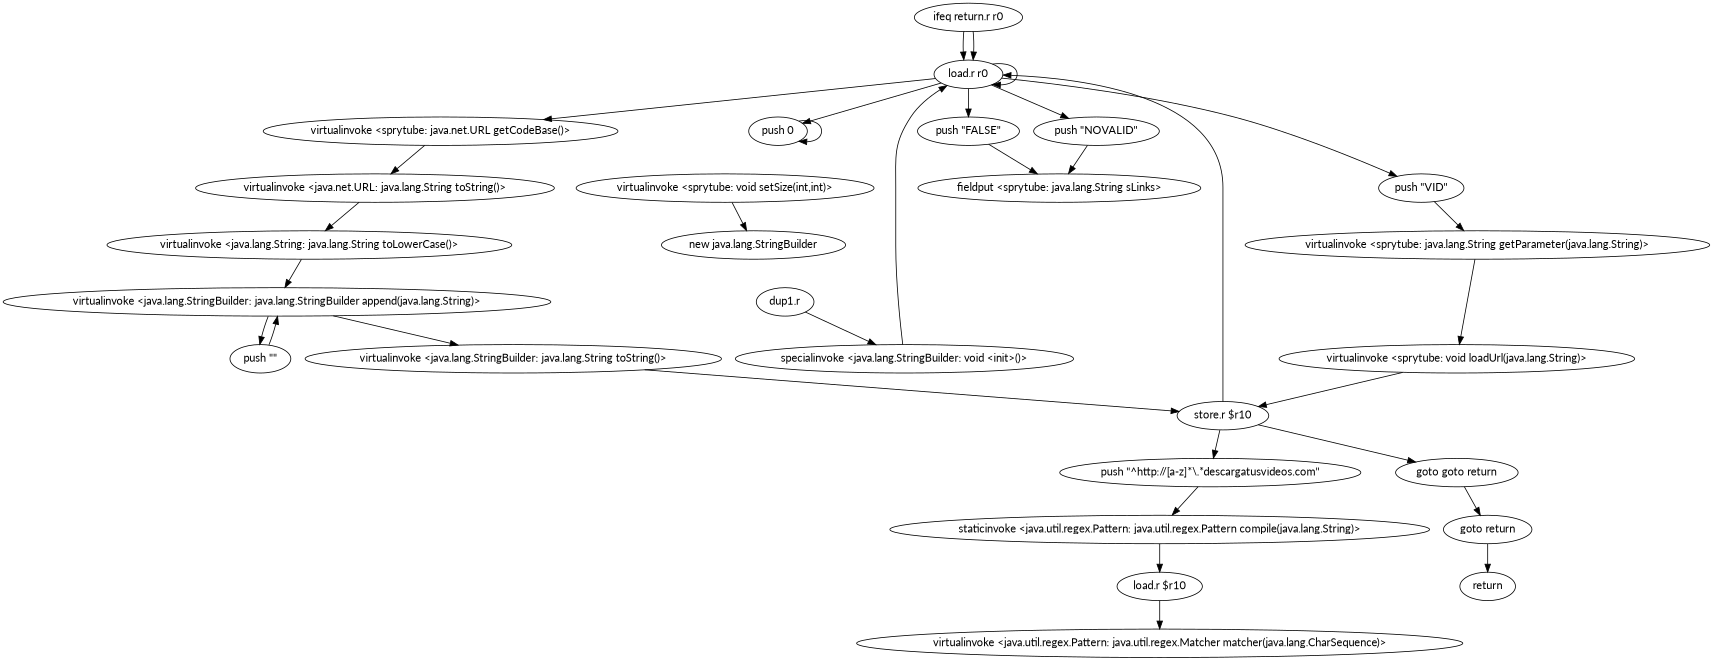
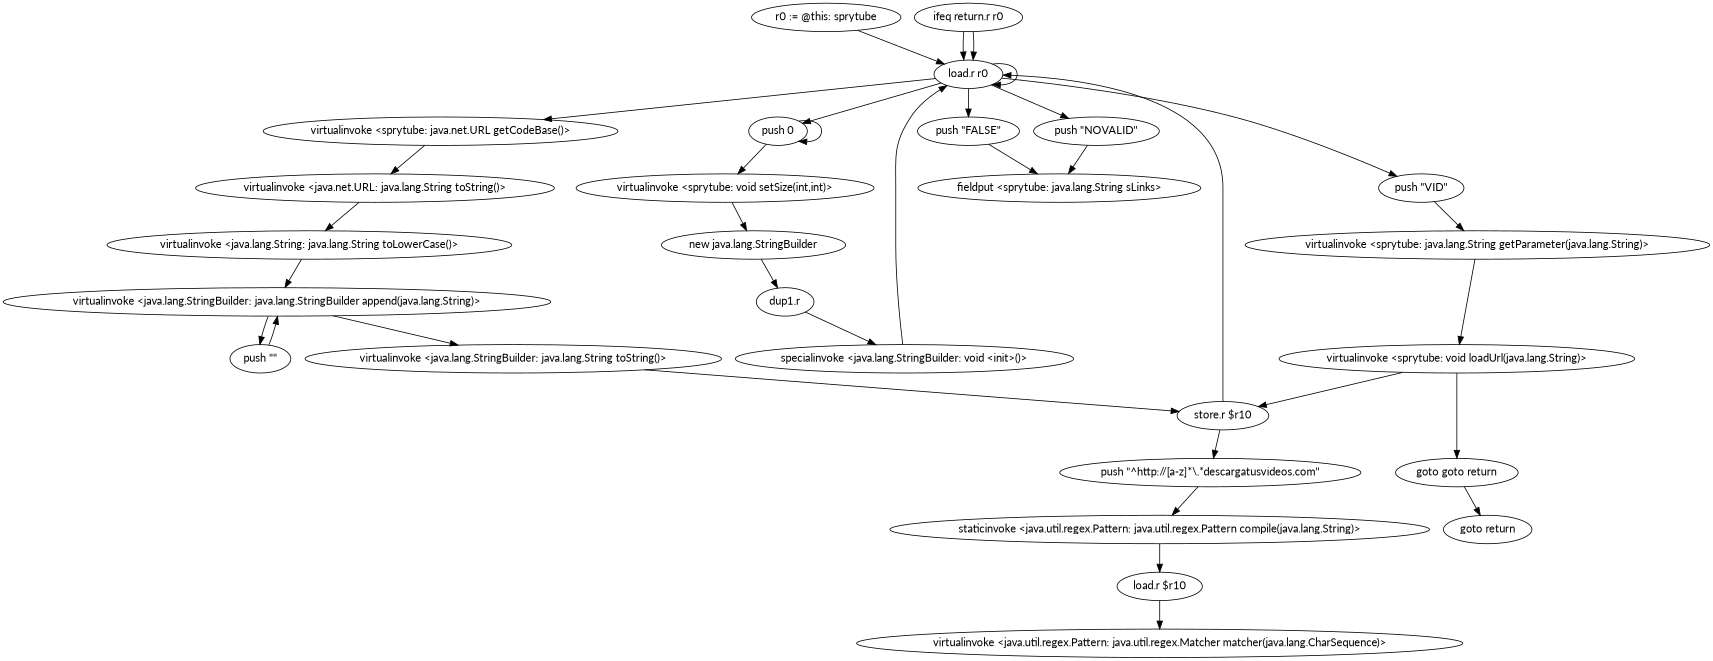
  digraph {
    fontname=Lato
    node [fontname=Lato]
    edge [fontname=Lato]
+   "r0 := @this: sprytube"
    "load.r r0"
    "push 0"
    "virtualinvoke <sprytube: java.net.URL getCodeBase()>"
    "push \"VID\""
    "push \"FALSE\""
    "push \"NOVALID\""
    "virtualinvoke <sprytube: void setSize(int,int)>"
    "virtualinvoke <java.net.URL: java.lang.String toString()>"
    "virtualinvoke <sprytube: java.lang.String getParameter(java.lang.String)>"
    "fieldput <sprytube: java.lang.String sLinks>"
    "new java.lang.StringBuilder"
    "dup1.r"
    "specialinvoke <java.lang.StringBuilder: void <init>()>"
    "virtualinvoke <java.lang.String: java.lang.String toLowerCase()>"
    "virtualinvoke <java.lang.StringBuilder: java.lang.StringBuilder append(java.lang.String)>"
    "push \"\""
    "virtualinvoke <java.lang.StringBuilder: java.lang.String toString()>"
    "store.r $r10"
    "push \"^http://[a-z]*\\.*descargatusvideos.com\""
    "staticinvoke <java.util.regex.Pattern: java.util.regex.Pattern compile(java.lang.String)>"
    "load.r $r10"
    "virtualinvoke <java.util.regex.Pattern: java.util.regex.Matcher matcher(java.lang.CharSequence)>"
    n24 [label="ifeq return.r r0"]
    "virtualinvoke <sprytube: void loadUrl(java.lang.String)>"
    "goto goto return"
    "goto return"
-   return
+   "r0 := @this: sprytube" -> "load.r r0"
    "load.r r0" -> "load.r r0"
    "load.r r0" -> "push 0"
    "load.r r0" -> "virtualinvoke <sprytube: java.net.URL getCodeBase()>"
    "load.r r0" -> "push \"VID\""
    "load.r r0" -> "push \"FALSE\""
    "load.r r0" -> "push \"NOVALID\""
    "push 0" -> "push 0"
+   "push 0" -> "virtualinvoke <sprytube: void setSize(int,int)>"
    "virtualinvoke <sprytube: java.net.URL getCodeBase()>" -> "virtualinvoke <java.net.URL: java.lang.String toString()>"
    "push \"VID\"" -> "virtualinvoke <sprytube: java.lang.String getParameter(java.lang.String)>"
    "push \"FALSE\"" -> "fieldput <sprytube: java.lang.String sLinks>"
    "push \"NOVALID\"" -> "fieldput <sprytube: java.lang.String sLinks>"
    "virtualinvoke <sprytube: void setSize(int,int)>" -> "new java.lang.StringBuilder"
    "virtualinvoke <java.net.URL: java.lang.String toString()>" -> "virtualinvoke <java.lang.String: java.lang.String toLowerCase()>"
    "virtualinvoke <sprytube: java.lang.String getParameter(java.lang.String)>" -> "virtualinvoke <sprytube: void loadUrl(java.lang.String)>"
+   "new java.lang.StringBuilder" -> "dup1.r"
    "dup1.r" -> "specialinvoke <java.lang.StringBuilder: void <init>()>"
    "specialinvoke <java.lang.StringBuilder: void <init>()>" -> "load.r r0"
    "virtualinvoke <java.lang.String: java.lang.String toLowerCase()>" -> "virtualinvoke <java.lang.StringBuilder: java.lang.StringBuilder append(java.lang.String)>"
    "virtualinvoke <java.lang.StringBuilder: java.lang.StringBuilder append(java.lang.String)>" -> "push \"\""
    "virtualinvoke <java.lang.StringBuilder: java.lang.StringBuilder append(java.lang.String)>" -> "virtualinvoke <java.lang.StringBuilder: java.lang.String toString()>"
    "push \"\"" -> "virtualinvoke <java.lang.StringBuilder: java.lang.StringBuilder append(java.lang.String)>"
    "virtualinvoke <java.lang.StringBuilder: java.lang.String toString()>" -> "store.r $r10"
    "store.r $r10" -> "load.r r0"
    "store.r $r10" -> "push \"^http://[a-z]*\\.*descargatusvideos.com\""
    "push \"^http://[a-z]*\\.*descargatusvideos.com\"" -> "staticinvoke <java.util.regex.Pattern: java.util.regex.Pattern compile(java.lang.String)>"
    "staticinvoke <java.util.regex.Pattern: java.util.regex.Pattern compile(java.lang.String)>" -> "load.r $r10"
    "load.r $r10" -> "virtualinvoke <java.util.regex.Pattern: java.util.regex.Matcher matcher(java.lang.CharSequence)>"
    n24 -> "load.r r0"
    n24 -> "load.r r0"
    "virtualinvoke <sprytube: void loadUrl(java.lang.String)>" -> "store.r $r10"
-   "store.r $r10" -> "goto goto return"
+   "virtualinvoke <sprytube: void loadUrl(java.lang.String)>" -> "goto goto return"
    "goto goto return" -> "goto return"
-   "goto return" -> return
  }
